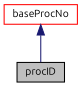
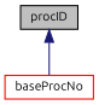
  digraph {
    rankdir=TB
    fontname=Ubuntu
    node [fontname=Ubuntu fontsize=10 shape=record]
    n1 [color=black fillcolor=grey75 fontcolor=black height=0.2 label=procID style=filled width=0.4]
    n2 [color=red height=0.2 label=baseProcNo width=0.4]
-   n2 -> n1 [color=midnightblue dir=back fontname=Ubuntu fontsize=10 labelfontname=FreeSans labelfontsize=10 style=solid]
+   n1 -> n2 [color=midnightblue dir=back fontname=Ubuntu fontsize=10 labelfontname=FreeSans labelfontsize=10 style=solid]
  }
